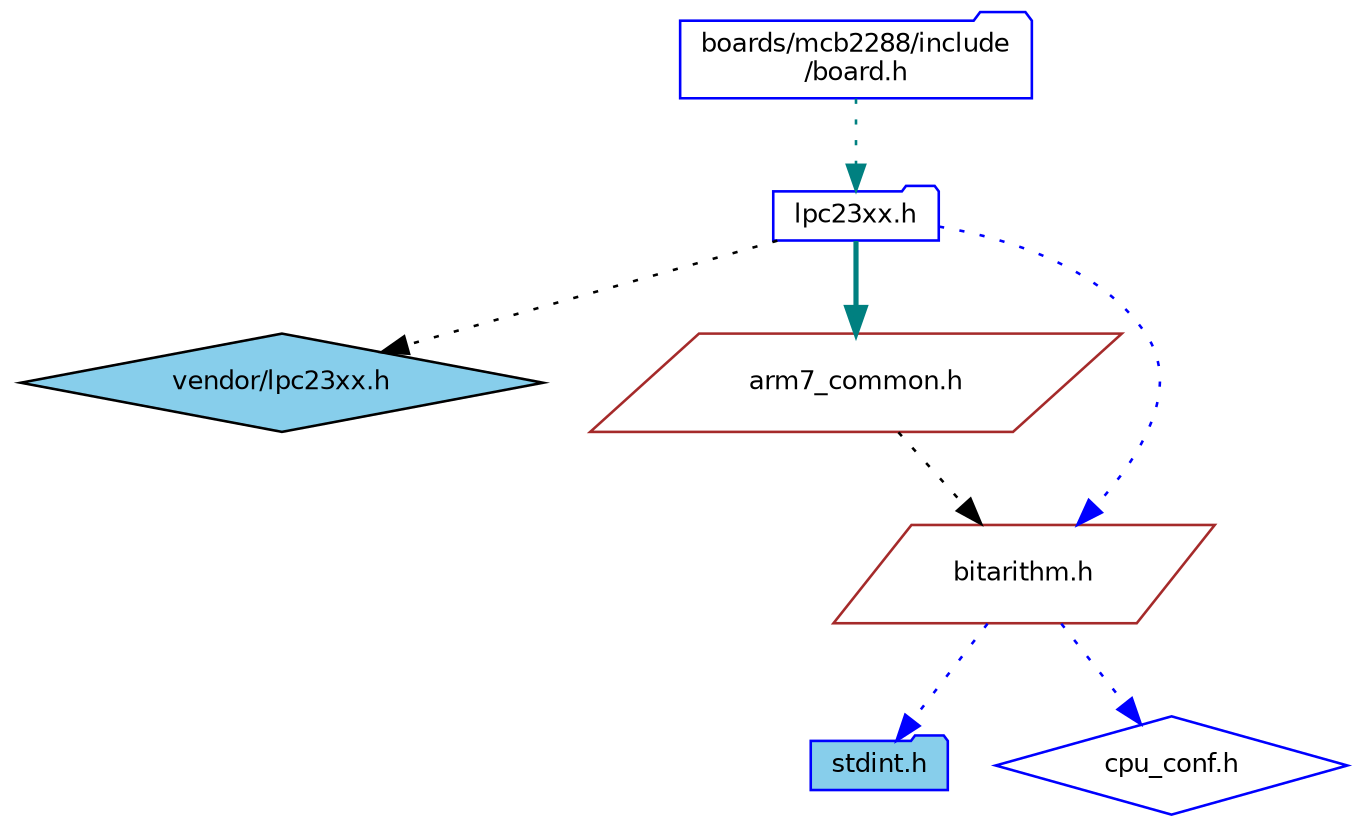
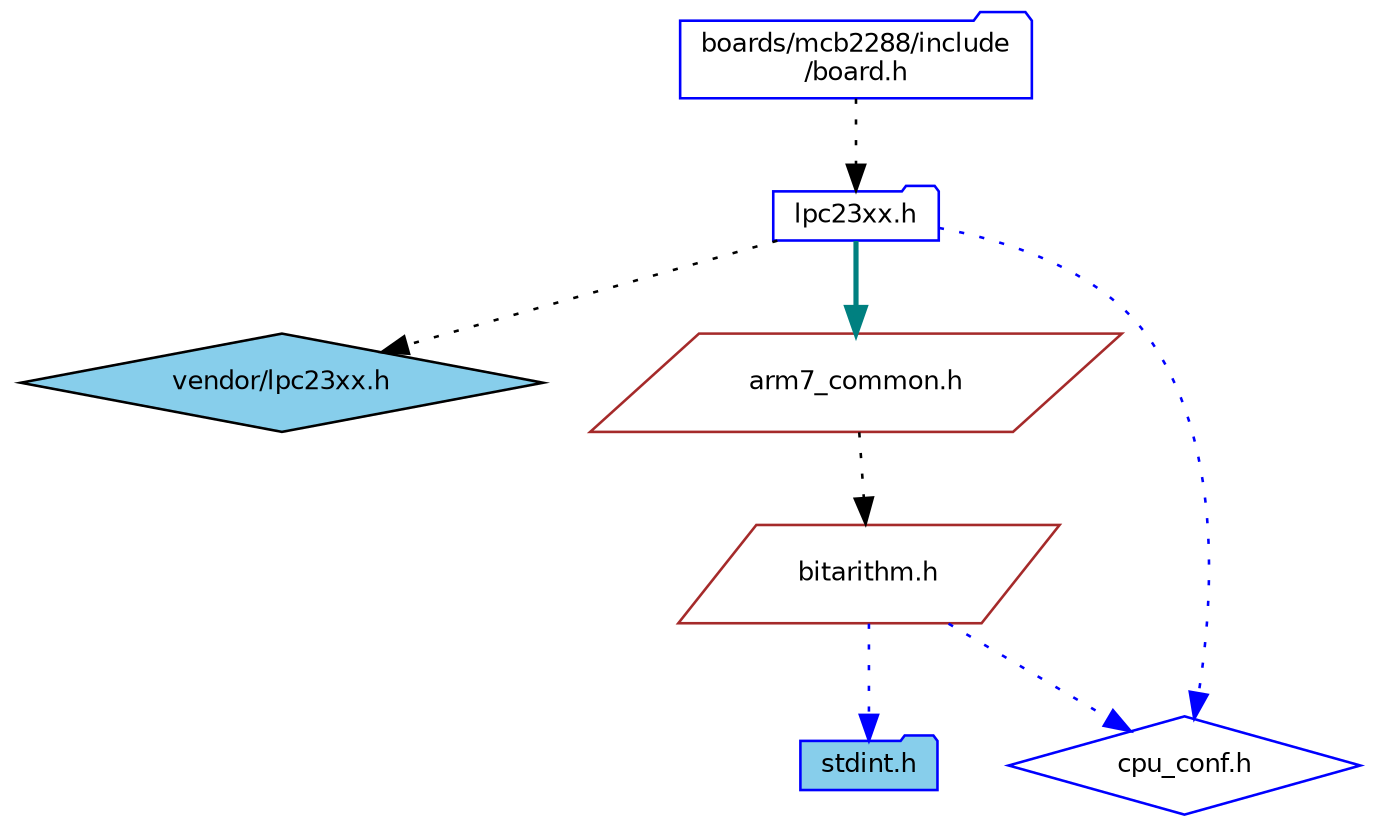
  digraph {
    fontname="DejaVu Sans"
    node [color=blue fillcolor=white fontname="DejaVu Sans" fontsize=10 shape=folder style=filled]
    edge [color=blue fontname="DejaVu Sans" fontsize=10 labelfontname=Helvetica labelfontsize=10 style=dotted]
    n1 [fontcolor=black height=0.2 label="boards/mcb2288/include\l/board.h" width=0.4]
    n2 [height=0.2 label="lpc23xx.h" width=0.4]
    n3 [color=black fillcolor=skyblue height=0.2 label="vendor/lpc23xx.h" shape=diamond width=0.4]
    n4 [color=brown height=0.2 label="arm7_common.h" shape=parallelogram width=0.4]
    n5 [color=brown height=0.2 label="bitarithm.h" shape=parallelogram width=0.4]
    n6 [fillcolor=skyblue height=0.2 label="stdint.h" width=0.4]
    n7 [height=0.2 label="cpu_conf.h" shape=diamond width=0.4]
-   n1 -> n2 [color=teal]
+   n1 -> n2 [color=black]
    n2 -> n3 [color=black]
    n2 -> n4 [color=teal style=bold]
-   n2 -> n5
+   n2 -> n7
    n4 -> n5 [color=black]
    n5 -> n6
    n5 -> n7
  }
